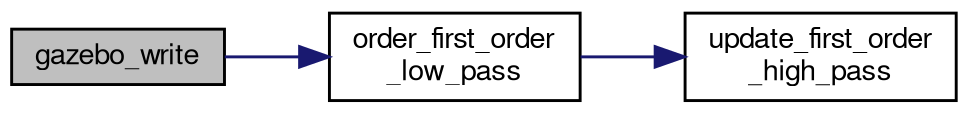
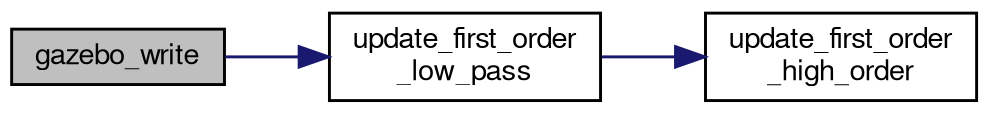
  digraph {
    rankdir=LR
    node [color=black fillcolor=white fontname=FreeSans fontsize=10 shape=record style=filled]
    edge [color=midnightblue fontname=FreeSans fontsize=10 labelfontname=FreeSans labelfontsize=10 style=solid]
    n1 [fillcolor=grey75 fontcolor=black height=0.2 label=gazebo_write width=0.4]
-   n2 [height=0.2 label="order_first_order\l_low_pass" width=0.4]
-   n3 [height=0.2 label="update_first_order\l_high_pass" width=0.4]
+   n2 [height=0.2 label="update_first_order\l_low_pass" width=0.4]
+   n3 [height=0.2 label="update_first_order\l_high_order" width=0.4]
    n1 -> n2
    n2 -> n3
  }
